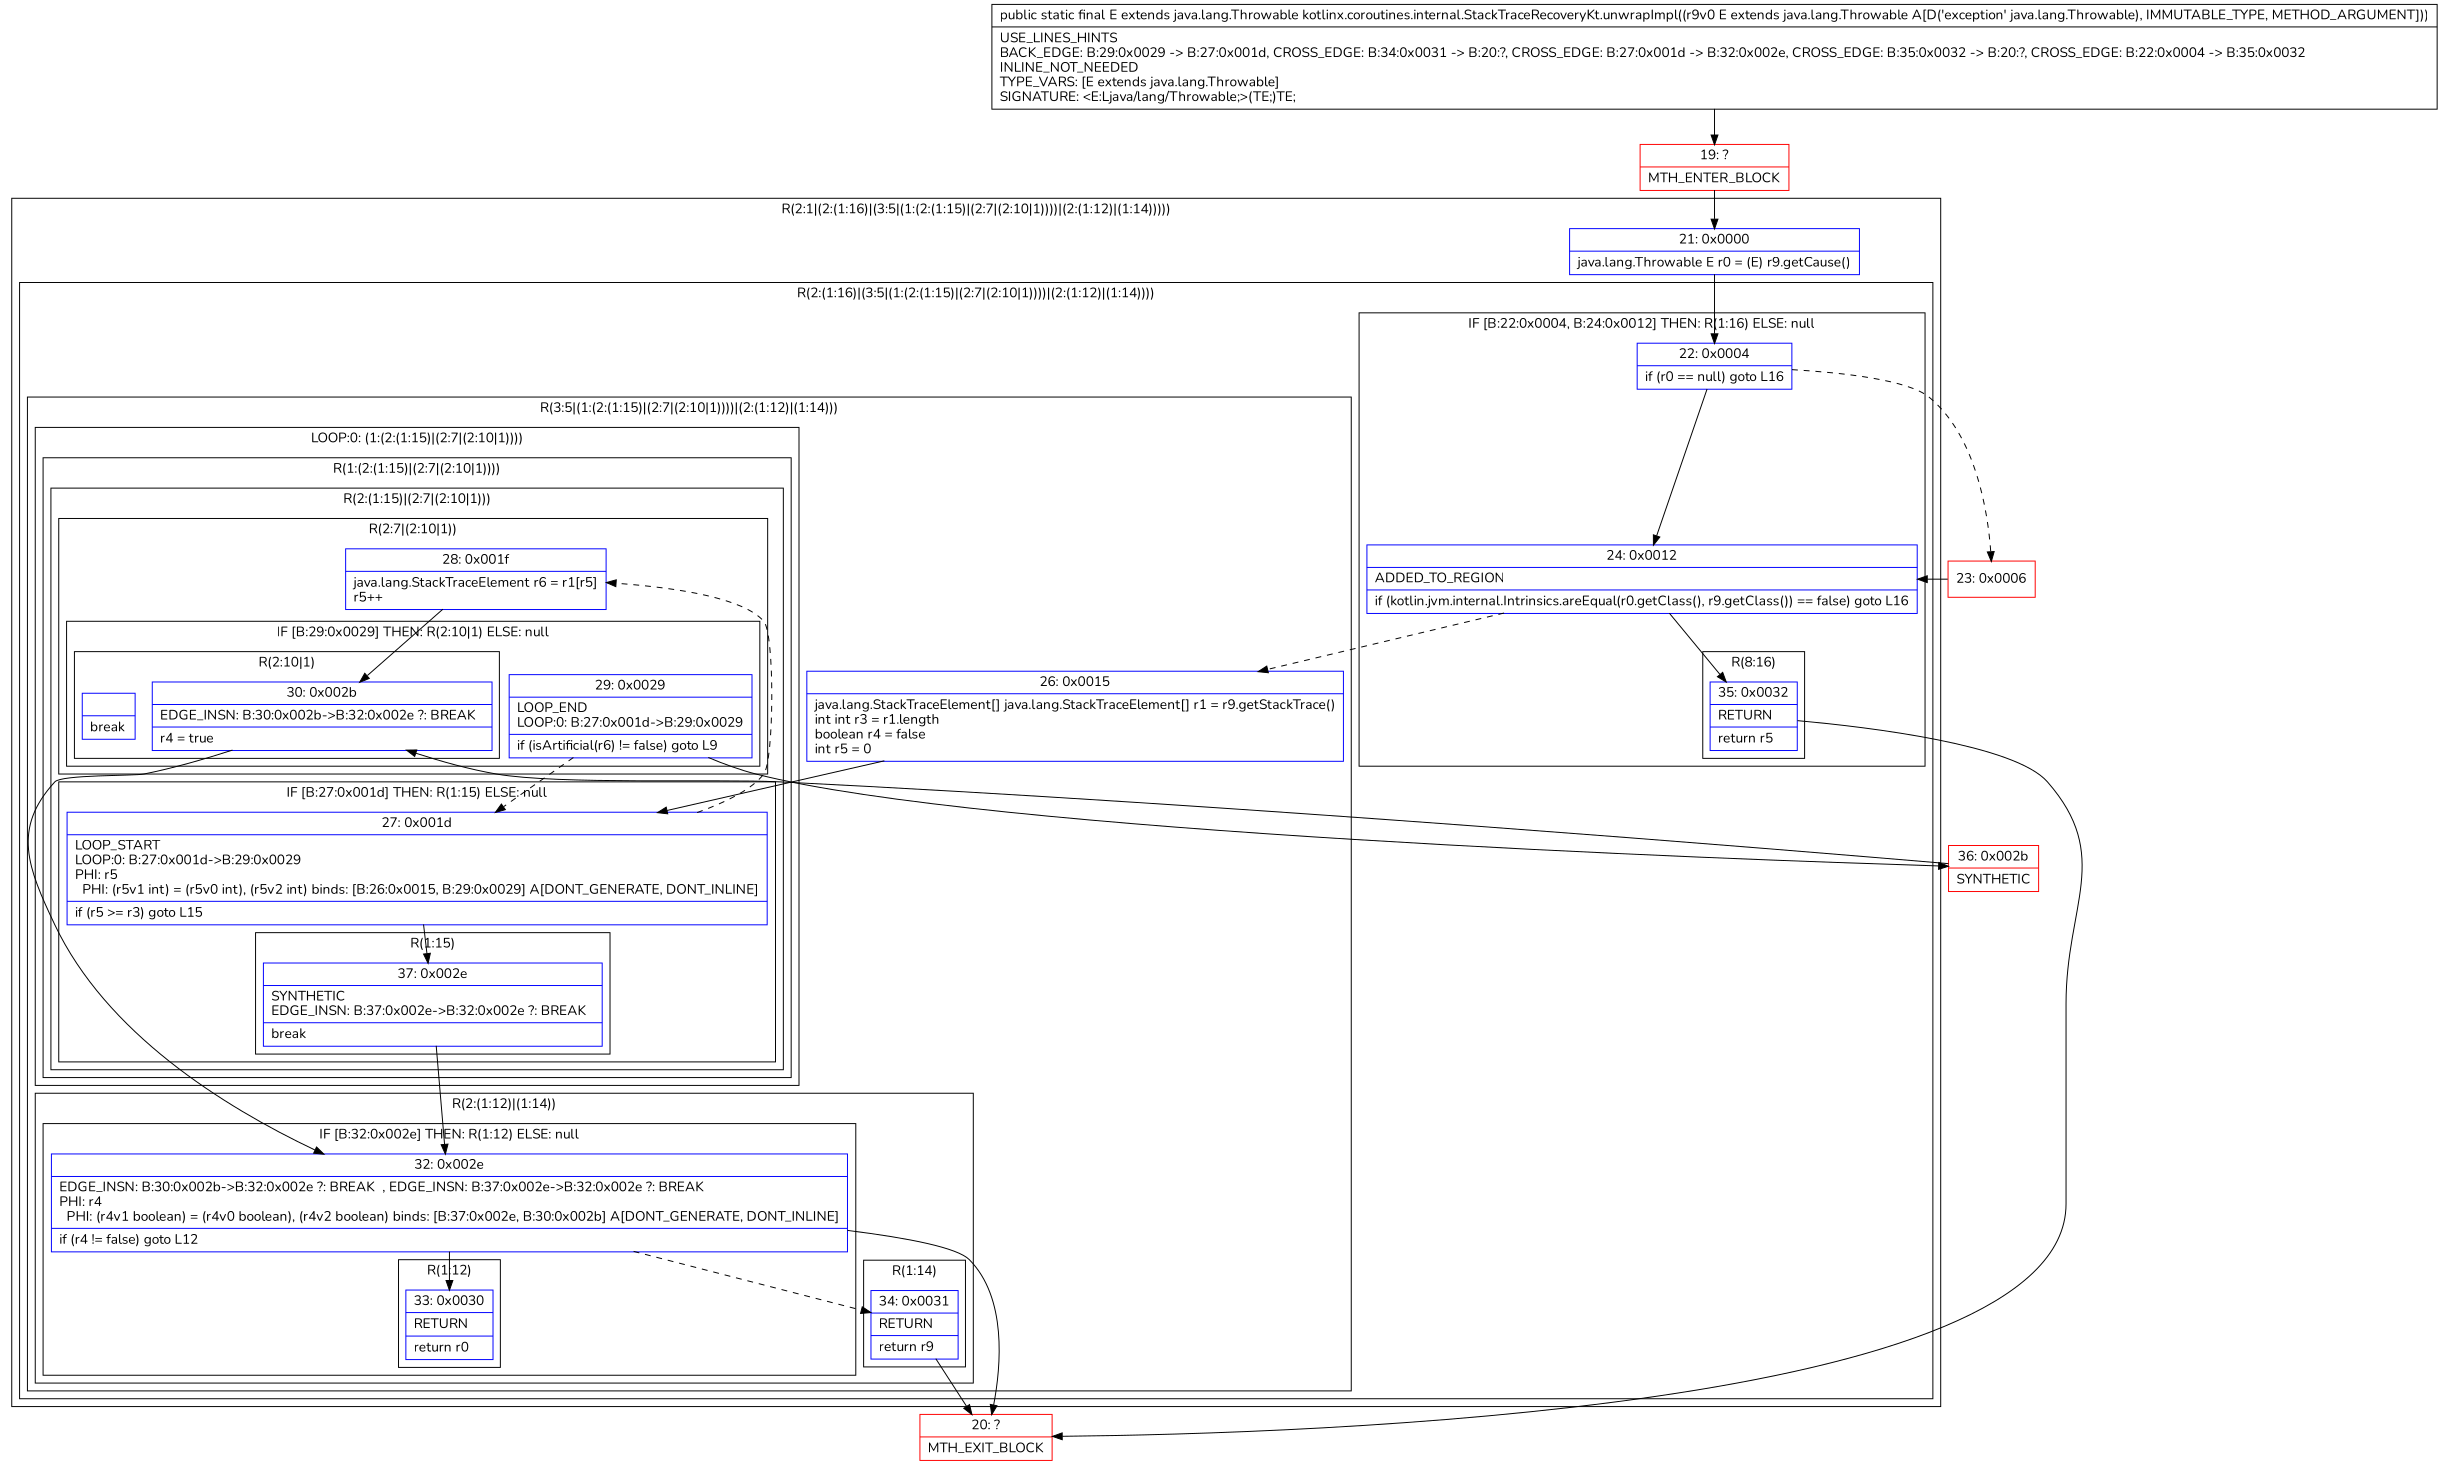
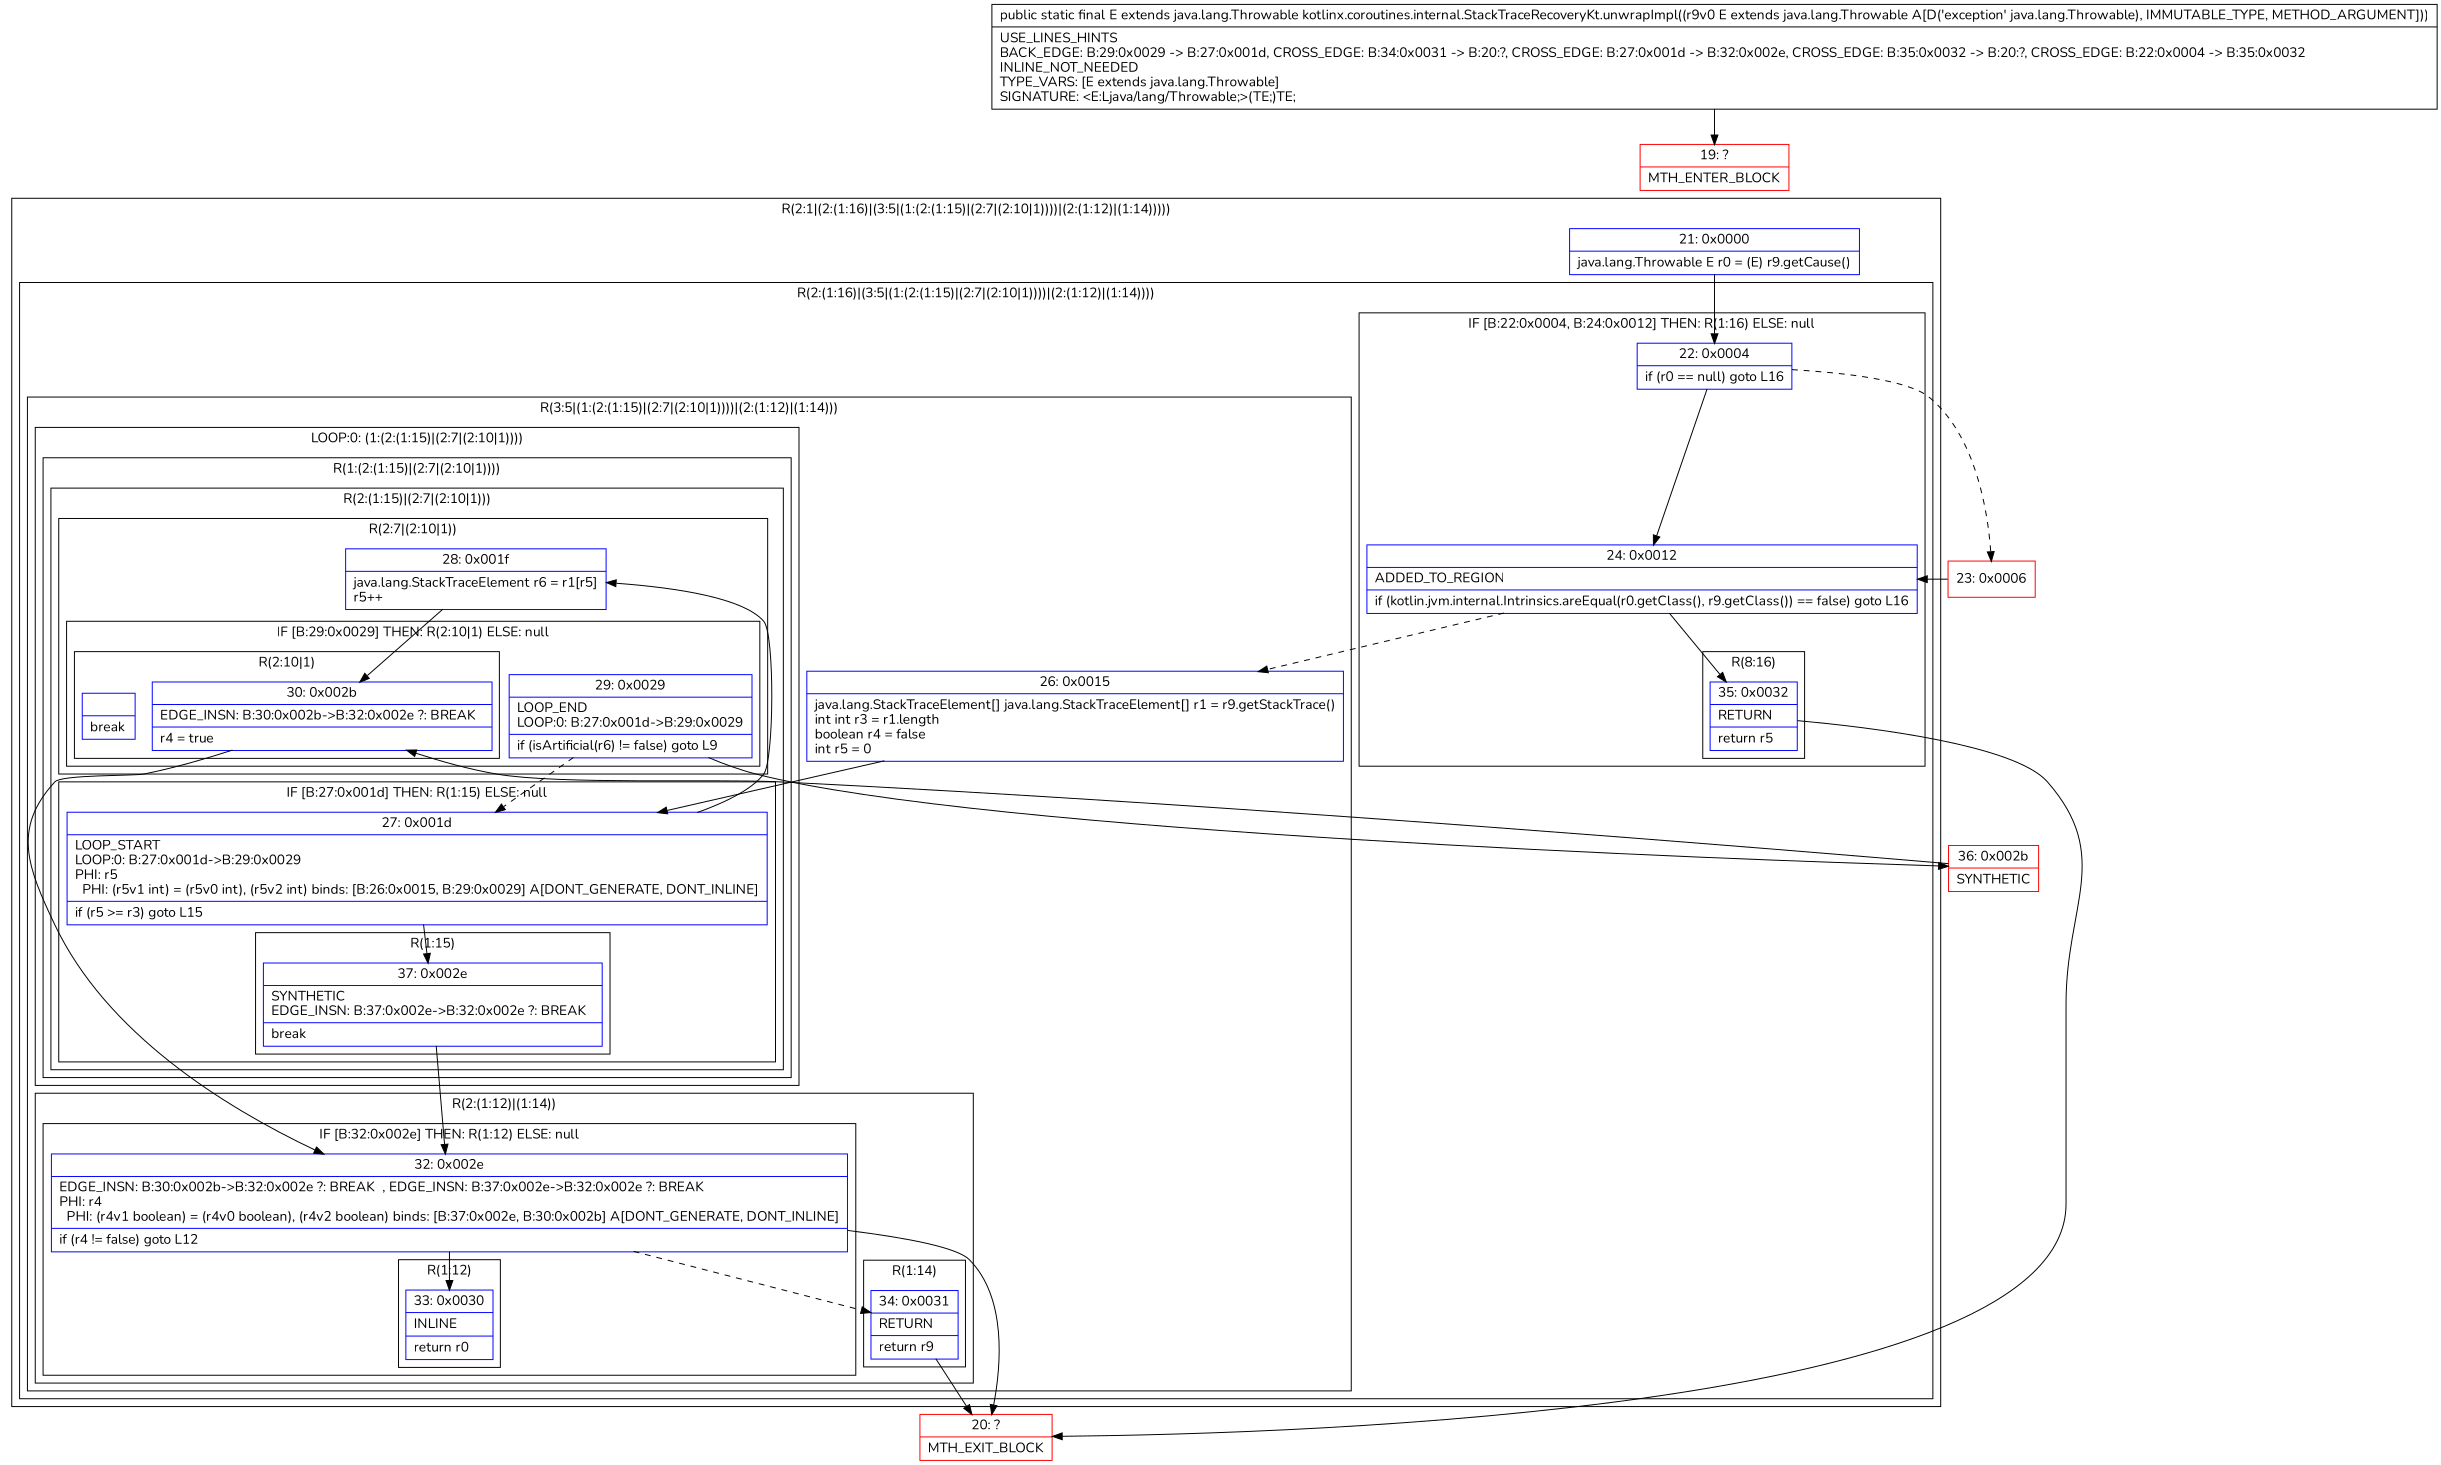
  digraph {
    fontname=Nunito
    node [color=blue fontname=Nunito shape=record]
    edge [fontname=Nunito]
    n1 [label="{35\:\ 0x0032|RETURN\l|return r5\l}"]
    n2 [label="{22\:\ 0x0004|if (r0 == null) goto L16\l}"]
    n3 [label="{24\:\ 0x0012|ADDED_TO_REGION\l|if (kotlin.jvm.internal.Intrinsics.areEqual(r0.getClass(), r9.getClass()) == false) goto L16\l}"]
    n4 [label="{37\:\ 0x002e|SYNTHETIC\lEDGE_INSN: B:37:0x002e\-\>B:32:0x002e ?: BREAK  \l|break\l}"]
    n5 [label="{27\:\ 0x001d|LOOP_START\lLOOP:0: B:27:0x001d\-\>B:29:0x0029\lPHI: r5 \l  PHI: (r5v1 int) = (r5v0 int), (r5v2 int) binds: [B:26:0x0015, B:29:0x0029] A[DONT_GENERATE, DONT_INLINE]\l|if (r5 \>= r3) goto L15\l}"]
    n6 [label="{30\:\ 0x002b|EDGE_INSN: B:30:0x002b\-\>B:32:0x002e ?: BREAK  \l|r4 = true\l}"]
    n7 [label="{|break\l}"]
    n8 [label="{29\:\ 0x0029|LOOP_END\lLOOP:0: B:27:0x001d\-\>B:29:0x0029\l|if (isArtificial(r6) != false) goto L9\l}"]
    n9 [label="{28\:\ 0x001f|java.lang.StackTraceElement r6 = r1[r5]\lr5++\l}"]
-   n10 [label="{33\:\ 0x0030|RETURN\l|return r0\l}"]
+   n10 [label="{33\:\ 0x0030|INLINE\l|return r0\l}"]
    n11 [label="{32\:\ 0x002e|EDGE_INSN: B:30:0x002b\-\>B:32:0x002e ?: BREAK  , EDGE_INSN: B:37:0x002e\-\>B:32:0x002e ?: BREAK  \lPHI: r4 \l  PHI: (r4v1 boolean) = (r4v0 boolean), (r4v2 boolean) binds: [B:37:0x002e, B:30:0x002b] A[DONT_GENERATE, DONT_INLINE]\l|if (r4 != false) goto L12\l}"]
    n12 [label="{34\:\ 0x0031|RETURN\l|return r9\l}"]
    n13 [label="{26\:\ 0x0015|java.lang.StackTraceElement[] java.lang.StackTraceElement[] r1 = r9.getStackTrace()\lint int r3 = r1.length\lboolean r4 = false\lint r5 = 0\l}"]
    n14 [label="{21\:\ 0x0000|java.lang.Throwable E r0 = (E) r9.getCause()\l}"]
    n15 [color=red label="{20\:\ ?|MTH_EXIT_BLOCK\l}"]
    n16 [color=red label="{23\:\ 0x0006}"]
    n17 [color=red label="{36\:\ 0x002b|SYNTHETIC\l}"]
    n18 [color=red label="{19\:\ ?|MTH_ENTER_BLOCK\l}"]
    n19 [label="{public static final E extends java.lang.Throwable kotlinx.coroutines.internal.StackTraceRecoveryKt.unwrapImpl((r9v0 E extends java.lang.Throwable A[D('exception' java.lang.Throwable), IMMUTABLE_TYPE, METHOD_ARGUMENT]))  | USE_LINES_HINTS\lBACK_EDGE: B:29:0x0029 \-\> B:27:0x001d, CROSS_EDGE: B:34:0x0031 \-\> B:20:?, CROSS_EDGE: B:27:0x001d \-\> B:32:0x002e, CROSS_EDGE: B:35:0x0032 \-\> B:20:?, CROSS_EDGE: B:22:0x0004 \-\> B:35:0x0032\lINLINE_NOT_NEEDED\lTYPE_VARS: [E extends java.lang.Throwable]\lSIGNATURE: \<E:Ljava\/lang\/Throwable;\>(TE;)TE;\l}" color=""]
    subgraph cluster_1 {
      label="R(2:1|(2:(1:16)|(3:5|(1:(2:(1:15)|(2:7|(2:10|1))))|(2:(1:12)|(1:14)))))"
      n14
      subgraph cluster_2 {
        label="R(2:(1:16)|(3:5|(1:(2:(1:15)|(2:7|(2:10|1))))|(2:(1:12)|(1:14))))"
        subgraph cluster_3 {
          label="IF [B:22:0x0004, B:24:0x0012] THEN: R(1:16) ELSE: null"
          n2
          n3
          subgraph cluster_4 {
            label="R(8:16)"
            n1
          }
        }
        subgraph cluster_5 {
          label="R(3:5|(1:(2:(1:15)|(2:7|(2:10|1))))|(2:(1:12)|(1:14)))"
          n13
          subgraph cluster_6 {
            label="LOOP:0: (1:(2:(1:15)|(2:7|(2:10|1))))"
            subgraph cluster_7 {
              label="R(1:(2:(1:15)|(2:7|(2:10|1))))"
              subgraph cluster_8 {
                label="R(2:(1:15)|(2:7|(2:10|1)))"
                subgraph cluster_9 {
                  label="IF [B:27:0x001d] THEN: R(1:15) ELSE: null"
                  n5
                  subgraph cluster_10 {
                    label="R(1:15)"
                    n4
                  }
                }
                subgraph cluster_11 {
                  label="R(2:7|(2:10|1))"
                  n9
                  subgraph cluster_12 {
                    label="IF [B:29:0x0029] THEN: R(2:10|1) ELSE: null"
                    n8
                    subgraph cluster_13 {
                      label="R(2:10|1)"
                      n6
                      n7
                    }
                  }
                }
              }
            }
          }
          subgraph cluster_14 {
            label="R(2:(1:12)|(1:14))"
            subgraph cluster_15 {
              label="IF [B:32:0x002e] THEN: R(1:12) ELSE: null"
              n11
              subgraph cluster_16 {
                label="R(1:12)"
                n10
              }
            }
            subgraph cluster_17 {
              label="R(1:14)"
              n12
            }
          }
        }
      }
    }
    n1 -> n15
    n2 -> n3
    n2 -> n16 [style=dashed]
    n3 -> n1
    n3 -> n13 [style=dashed]
    n4 -> n11
    n5 -> n4
-   n5 -> n9 [style=dashed]
+   n5 -> n9 [style=solid]
    n6 -> n11
    n8 -> n5 [style=dashed]
    n8 -> n17
    n9 -> n6
    n11 -> n10
    n11 -> n12 [style=dashed]
    n11 -> n15
    n12 -> n15
    n13 -> n5
    n14 -> n2
    n16 -> n3
    n17 -> n6
-   n18 -> n14
    n19 -> n18
  }
